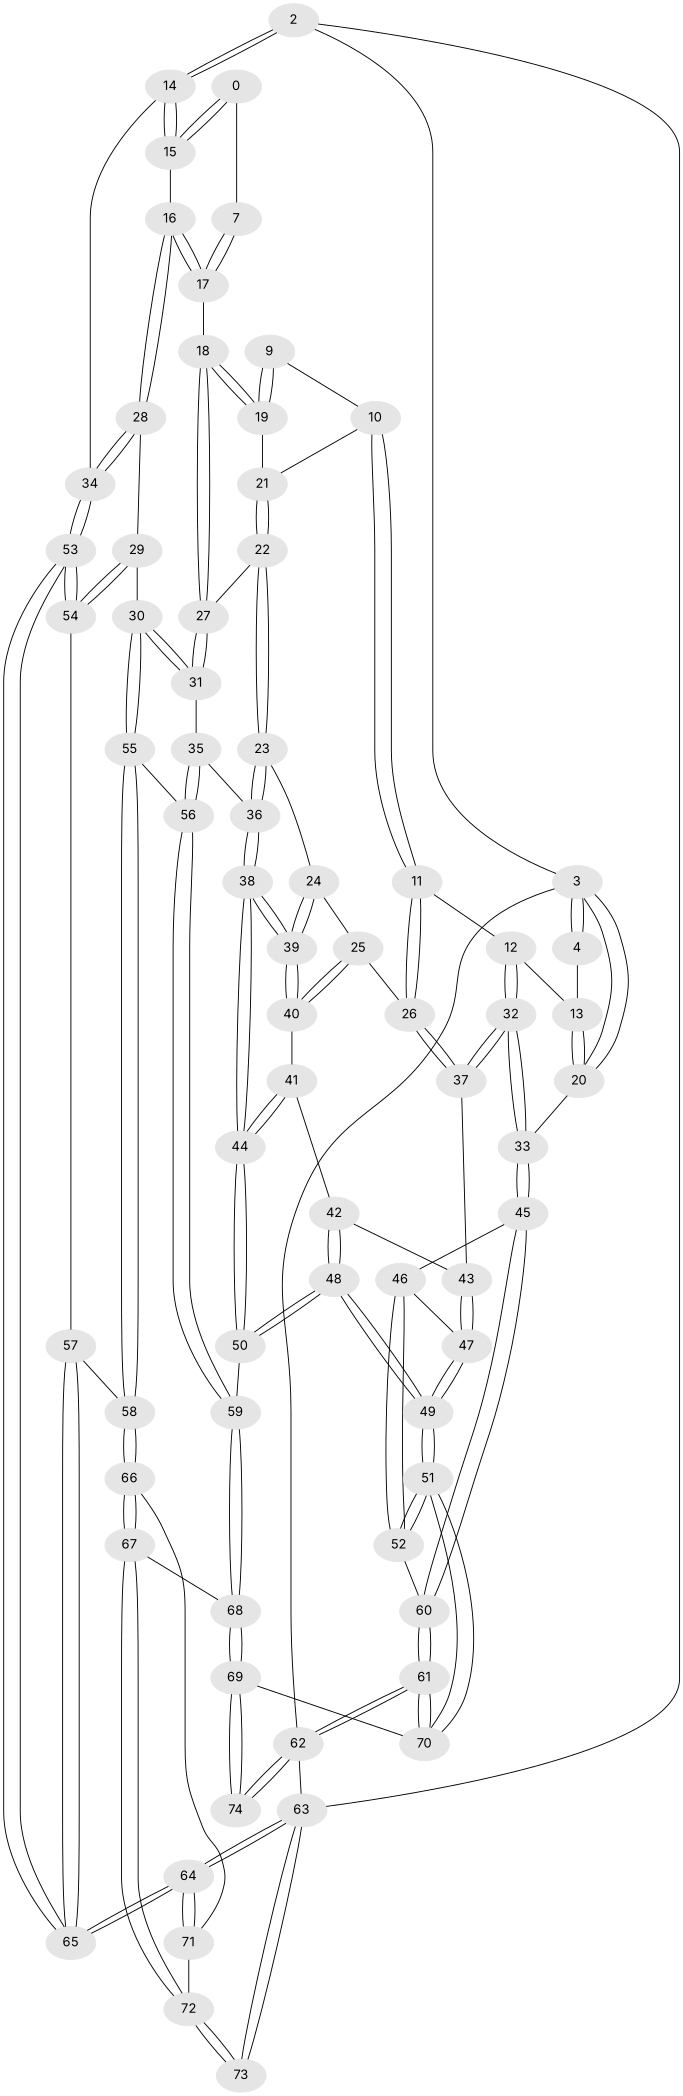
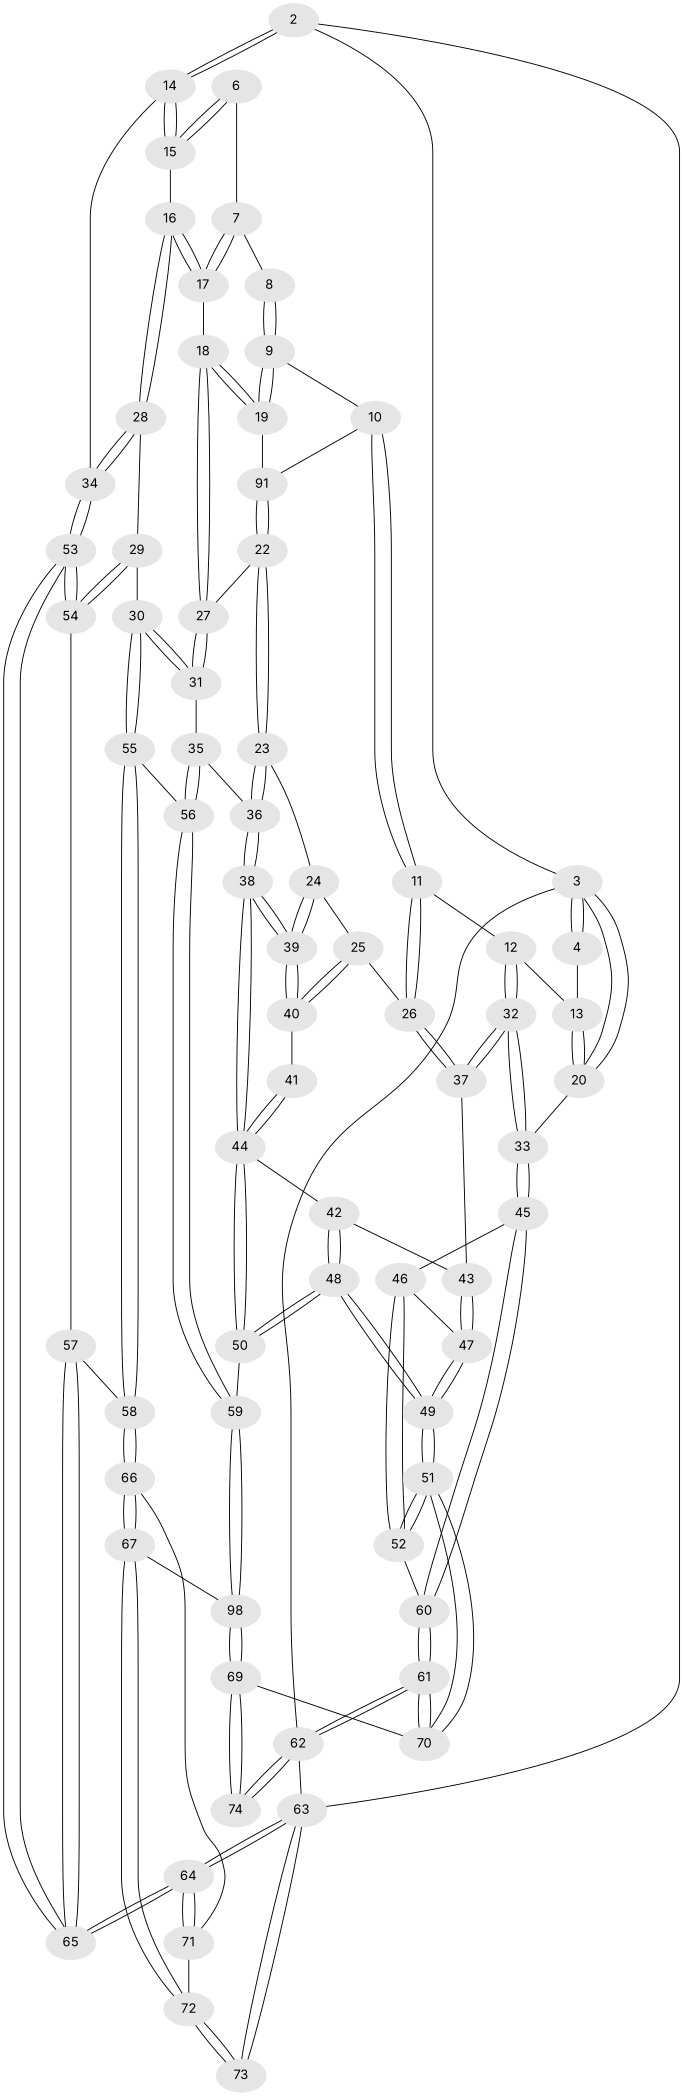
  graph {
    fontname=Inter
    node [color=gray90 fontname=Inter style=filled]
    edge [fontname=Inter]
    2
    3
    14
    63
-   6 [label=0]
+   6
    7
    15
    4
    20
    62
    34
    64
    73
    13
    33
    74
+   8
    9
    17
    16
    18
    10
    19
    11
-   21
+   21 [label=91]
    12
    26
    22
    32
    37
    53
    28
    29
    27
    31
    45
    23
    24
    36
    25
    39
    38
    40
    41
    43
    35
    30
    54
    55
    57
    56
    58
    46
    60
    65
    59
    44
    47
    50
    42
    48
    49
    52
    61
    51
    70
-   68
+   68 [label=98]
    66
    71
    67
    69
    72
    2 -- 3
    2 -- 14
    2 -- 14
    2 -- 63
    3 -- 4
    3 -- 4
    3 -- 20
    3 -- 20
    3 -- 62
    14 -- 15
    14 -- 15
    14 -- 34
    63 -- 64
    63 -- 64
    63 -- 73
    63 -- 73
    6 -- 7
    6 -- 15
    6 -- 15
+   7 -- 8
    7 -- 17
    7 -- 17
    15 -- 16
    4 -- 13
    20 -- 33
    62 -- 63
    62 -- 74
    62 -- 74
    34 -- 53
    34 -- 53
    64 -- 65
    64 -- 65
    64 -- 71
    64 -- 71
    13 -- 20
    13 -- 20
    33 -- 45
    33 -- 45
+   8 -- 9
+   8 -- 9
    9 -- 10
    9 -- 19
    9 -- 19
    17 -- 18
    16 -- 17
    16 -- 17
    16 -- 28
    16 -- 28
    18 -- 19
    18 -- 19
    18 -- 27
    18 -- 27
    10 -- 11
    10 -- 11
    10 -- 21
    19 -- 21
    11 -- 12
    11 -- 26
    11 -- 26
    21 -- 22
    21 -- 22
    12 -- 13
    12 -- 32
    12 -- 32
    26 -- 37
    26 -- 37
    22 -- 27
    22 -- 23
    22 -- 23
    32 -- 33
    32 -- 33
    32 -- 37
    32 -- 37
    37 -- 43
    53 -- 54
    53 -- 54
    53 -- 65
    53 -- 65
    28 -- 34
    28 -- 34
    28 -- 29
    29 -- 30
    29 -- 54
    29 -- 54
    27 -- 31
    27 -- 31
    31 -- 35
    45 -- 46
    45 -- 60
    45 -- 60
    23 -- 24
    23 -- 36
    23 -- 36
    24 -- 25
    24 -- 39
    24 -- 39
    36 -- 38
    36 -- 38
    25 -- 26
    25 -- 40
    25 -- 40
    39 -- 40
    39 -- 40
    38 -- 39
    38 -- 39
    38 -- 44
    38 -- 44
    40 -- 41
    41 -- 44
    41 -- 44
-   41 -- 42
+   44 -- 42
    43 -- 47
    43 -- 47
    35 -- 36
    35 -- 56
    35 -- 56
    30 -- 31
    30 -- 31
    30 -- 55
    30 -- 55
    54 -- 57
    55 -- 56
    55 -- 58
    55 -- 58
    57 -- 58
    57 -- 65
    57 -- 65
    56 -- 59
    56 -- 59
    58 -- 66
    58 -- 66
    46 -- 47
    46 -- 52
    46 -- 52
    60 -- 61
    60 -- 61
    59 -- 68
    59 -- 68
    44 -- 50
    44 -- 50
    47 -- 49
    47 -- 49
    50 -- 59
    42 -- 43
    42 -- 48
    42 -- 48
    48 -- 50
    48 -- 50
    48 -- 49
    48 -- 49
    49 -- 51
    49 -- 51
    52 -- 60
    61 -- 62
    61 -- 62
    61 -- 70
    61 -- 70
    51 -- 52
    51 -- 52
    51 -- 70
    51 -- 70
    68 -- 69
    68 -- 69
    66 -- 71
    66 -- 67
    66 -- 67
    71 -- 72
    67 -- 68
    67 -- 72
    67 -- 72
    69 -- 74
    69 -- 74
    69 -- 70
    72 -- 73
    72 -- 73
  }
